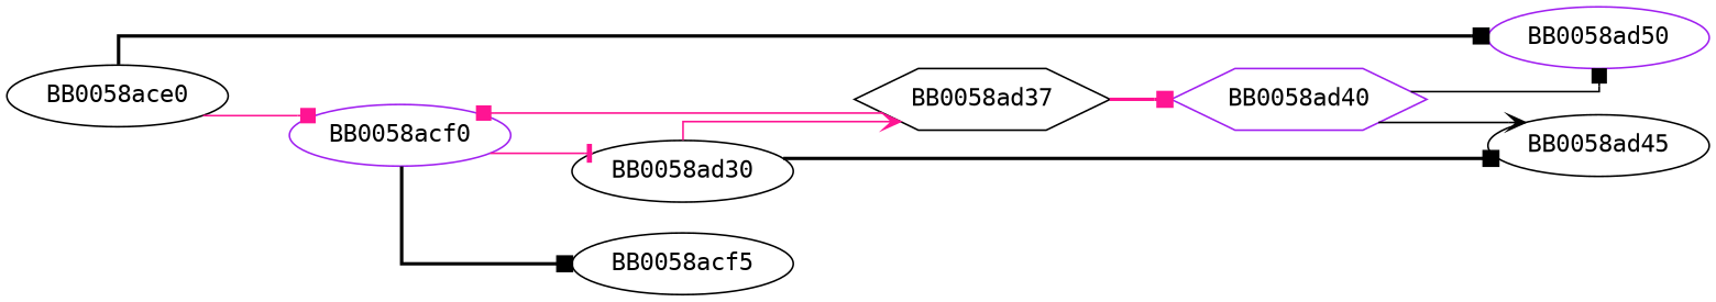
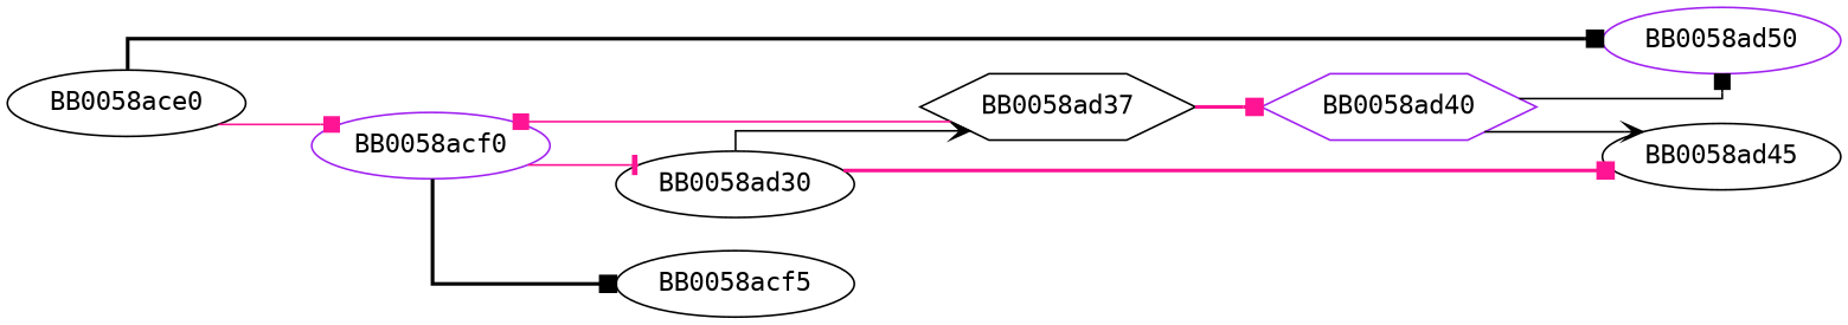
  digraph {
    fontname="DejaVu Sans Mono"
    rankdir=LR
    splines=ortho
    node [color=black fontname="DejaVu Sans Mono" shape=ellipse]
    edge [arrowhead=box color=black fontname="DejaVu Sans Mono" style=solid]
    BB0058ad50 [color=purple]
    BB0058ace0
    BB0058acf0 [color=purple]
    BB0058ad30
    BB0058acf5
    BB0058ad45
    BB0058ad37 [shape=hexagon]
    BB0058ad40 [color=purple shape=hexagon]
    BB0058ace0 -> BB0058ad50 [style=bold]
    BB0058ace0 -> BB0058acf0 [color=deeppink]
    BB0058acf0 -> BB0058ad30 [arrowhead=tee color=deeppink]
    BB0058acf0 -> BB0058acf5 [style=bold]
-   BB0058ad30 -> BB0058ad45 [style=bold]
-   BB0058ad30 -> BB0058ad37 [arrowhead=vee color=deeppink]
+   BB0058ad30 -> BB0058ad45 [color=deeppink style=bold]
+   BB0058ad30 -> BB0058ad37 [arrowhead=vee]
    BB0058ad37 -> BB0058acf0 [color=deeppink]
    BB0058ad37 -> BB0058ad40 [color=deeppink style=bold]
    BB0058ad40 -> BB0058ad50
    BB0058ad40 -> BB0058ad45 [arrowhead=vee]
  }
